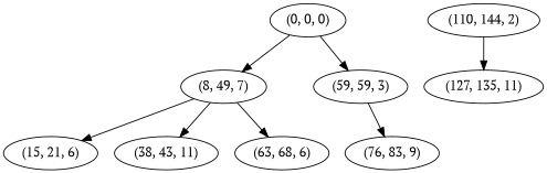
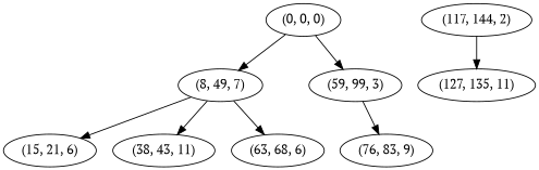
  digraph {
    fontname="PT Serif"
    node [fontname="PT Serif"]
    edge [fontname="PT Serif"]
    "(0, 0, 0)"
    "(8, 49, 7)"
-   "(59, 99, 3)" [label="(59, 59, 3)"]
+   "(59, 99, 3)"
    n4 [label="(15, 21, 6)"]
    "(38, 43, 11)"
    "(63, 68, 6)"
    "(76, 83, 9)"
-   "(117, 144, 2)" [label="(110, 144, 2)"]
+   "(117, 144, 2)"
    "(127, 135, 11)"
    "(0, 0, 0)" -> "(8, 49, 7)"
    "(0, 0, 0)" -> "(59, 99, 3)"
    "(8, 49, 7)" -> n4
    "(8, 49, 7)" -> "(38, 43, 11)"
    "(8, 49, 7)" -> "(63, 68, 6)"
    "(59, 99, 3)" -> "(76, 83, 9)"
    "(117, 144, 2)" -> "(127, 135, 11)"
  }
